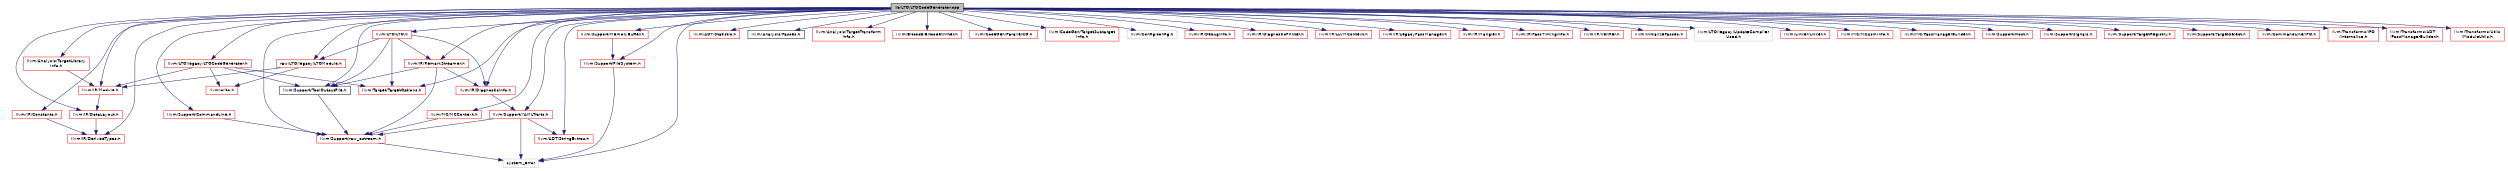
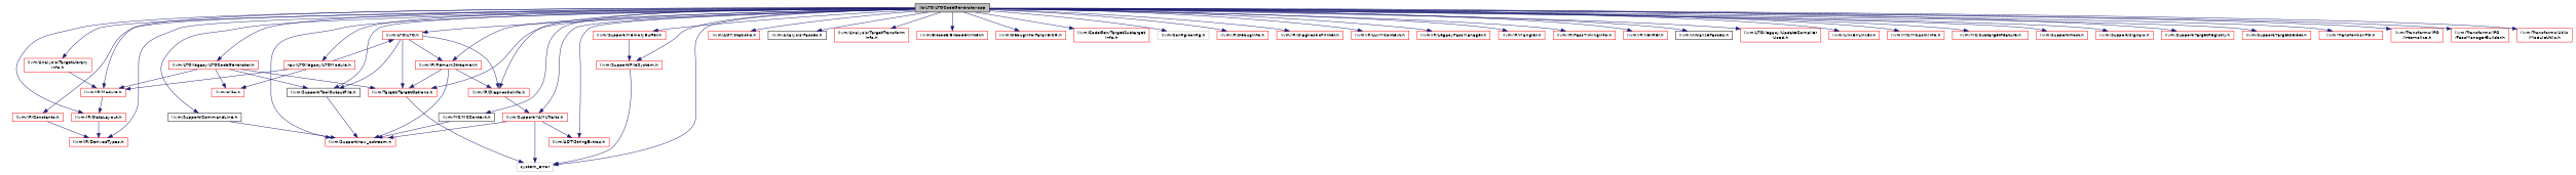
  digraph {
    node [color=red fontname=Helvetica fontsize=10 shape=box]
    edge [color=midnightblue fontname=Helvetica fontsize=10 labelfontname=Helvetica labelfontsize=10 style=solid]
    n1 [color=black fillcolor=grey75 fontcolor=black height=0.2 label="lib/LTO/LTOCodeGenerator.cpp" style=filled width=0.4]
    n2 [height=0.2 label="llvm/LTO/legacy/LTOCodeGenerator.h" width=0.4]
    n3 [height=0.2 label="llvm/IR/Module.h" width=0.4]
    n4 [height=0.2 label="llvm/IR/DataLayout.h" width=0.4]
    n5 [height=0.2 label="llvm/IR/DerivedTypes.h" width=0.4]
    n6 [color=black height=0.2 label="llvm/Support/ToolOutputFile.h" width=0.4]
    n7 [height=0.2 label="llvm/Support/raw_ostream.h" width=0.4]
    n8 [color=grey75 height=0.2 label=system_error width=0.4]
    n9 [height=0.2 label="llvm/Target/TargetOptions.h" width=0.4]
    n10 [height=0.2 label="llvm/ADT/Statistic.h" width=0.4]
    n11 [height=0.2 label="llvm/ADT/StringExtras.h" width=0.4]
    n12 [color=black height=0.2 label="llvm/Analysis/Passes.h" width=0.4]
    n13 [height=0.2 label="llvm/Analysis/TargetLibrary\lInfo.h" width=0.4]
    n14 [height=0.2 label="llvm/Analysis/TargetTransform\lInfo.h" width=0.4]
    n15 [height=0.2 label="llvm/Bitcode/BitcodeWriter.h" width=0.4]
-   n16 [height=0.2 label="llvm/CodeGen/ParallelCG.h" width=0.4]
+   n16 [height=0.2 label="llvm/DebugInfo/ParallelCG.h" width=0.4]
    n17 [height=0.2 label="llvm/CodeGen/TargetSubtarget\lInfo.h" width=0.4]
    n18 [color=grey75 height=0.2 label="llvm/Config/config.h" width=0.4]
    n19 [height=0.2 label="llvm/IR/Constants.h" width=0.4]
    n20 [height=0.2 label="llvm/IR/DebugInfo.h" width=0.4]
    n21 [height=0.2 label="llvm/IR/DiagnosticInfo.h" width=0.4]
    n22 [height=0.2 label="llvm/Support/YAMLTraits.h" width=0.4]
    n23 [height=0.2 label="llvm/IR/DiagnosticPrinter.h" width=0.4]
    n24 [height=0.2 label="llvm/IR/LLVMContext.h" width=0.4]
    n25 [height=0.2 label="llvm/IR/LegacyPassManager.h" width=0.4]
    n26 [height=0.2 label="llvm/IR/Mangler.h" width=0.4]
    n27 [height=0.2 label="llvm/IR/PassTimingInfo.h" width=0.4]
    n28 [height=0.2 label="llvm/IR/RemarkStreamer.h" width=0.4]
    n29 [height=0.2 label="llvm/IR/Verifier.h" width=0.4]
-   n30 [height=0.2 label="llvm/InitializePasses.h" width=0.4]
+   n30 [color=black height=0.2 label="llvm/InitializePasses.h" width=0.4]
    n31 [height=0.2 label="llvm/LTO/LTO.h" width=0.4]
    n32 [height=0.2 label="raw/LTO/legacy/LTOModule.h" width=0.4]
-   n33 [color=grey75 height=0.2 label="llvm/LTO/legacy/UpdateCompiler\lUsed.h" width=0.4]
+   n33 [height=0.2 label="llvm/LTO/legacy/UpdateCompiler\lUsed.h" width=0.4]
    n34 [height=0.2 label="llvm/Linker/Linker.h" width=0.4]
    n35 [height=0.2 label="llvm/MC/MCAsmInfo.h" width=0.4]
-   n36 [height=0.2 label="llvm/MC/MCContext.h" width=0.4]
-   n37 [height=0.2 label="llvm/MC/PassManagerBuilder.h" width=0.4]
-   n38 [height=0.2 label="llvm/Support/CommandLine.h" width=0.4]
+   n36 [color=black height=0.2 label="llvm/MC/MCContext.h" width=0.4]
+   n37 [height=0.2 label="llvm/MC/SubtargetFeature.h" width=0.4]
+   n38 [color=black height=0.2 label="llvm/Support/CommandLine.h" width=0.4]
    n39 [height=0.2 label="llvm/Support/FileSystem.h" width=0.4]
    n40 [height=0.2 label="llvm/Support/Host.h" width=0.4]
    n41 [height=0.2 label="llvm/Support/MemoryBuffer.h" width=0.4]
    n42 [height=0.2 label="llvm/Support/Signals.h" width=0.4]
    n43 [height=0.2 label="llvm/Support/TargetRegistry.h" width=0.4]
    n44 [height=0.2 label="llvm/Support/TargetSelect.h" width=0.4]
-   n45 [height=0.2 label="llvm/CommandLine/IPO.h" width=0.4]
+   n45 [height=0.2 label="llvm/Transforms/IPO.h" width=0.4]
    n46 [height=0.2 label="llvm/Transforms/IPO\l/Internalize.h" width=0.4]
-   n47 [height=0.2 label="llvm/Transforms/ADT\l/PassManagerBuilder.h" width=0.4]
+   n47 [height=0.2 label="llvm/Transforms/IPO\l/PassManagerBuilder.h" width=0.4]
    n48 [height=0.2 label="llvm/Transforms/Utils\l/ModuleUtils.h" width=0.4]
    n49 [height=0.2 label="llvm-c/lto.h" width=0.4]
    n1 -> n2
    n1 -> n3
    n1 -> n4
    n1 -> n5
    n1 -> n6
    n1 -> n7
    n1 -> n8
    n1 -> n9
    n1 -> n10
    n1 -> n11
    n1 -> n12
    n1 -> n13
    n1 -> n14
    n1 -> n15
    n1 -> n16
    n1 -> n17
    n1 -> n18
    n1 -> n19
    n1 -> n20
    n1 -> n21
    n1 -> n22
    n1 -> n23
    n1 -> n24
    n1 -> n25
    n1 -> n26
    n1 -> n27
    n1 -> n28
    n1 -> n29
    n1 -> n30
    n1 -> n31
    n1 -> n32
    n1 -> n33
    n1 -> n34
    n1 -> n35
    n1 -> n36
    n1 -> n37
    n1 -> n38
    n1 -> n39
    n1 -> n40
    n1 -> n41
    n1 -> n42
    n1 -> n43
    n1 -> n44
    n1 -> n45
    n1 -> n46
    n1 -> n47
    n1 -> n48
    n2 -> n3
    n2 -> n6
    n2 -> n9
    n2 -> n49
    n3 -> n4
    n4 -> n5
    n6 -> n7
-   n7 -> n8
+   n9 -> n8
    n13 -> n3
    n19 -> n5
    n21 -> n22
    n22 -> n7
    n22 -> n8
    n22 -> n11
-   n28 -> n6
+   n28 -> n9
    n28 -> n7
    n28 -> n21
    n31 -> n6
    n31 -> n9
    n31 -> n21
    n31 -> n28
    n32 -> n3
-   n31 -> n32
+   n32 -> n31
    n32 -> n49
    n36 -> n7
    n38 -> n7
    n39 -> n8
    n41 -> n39
  }
